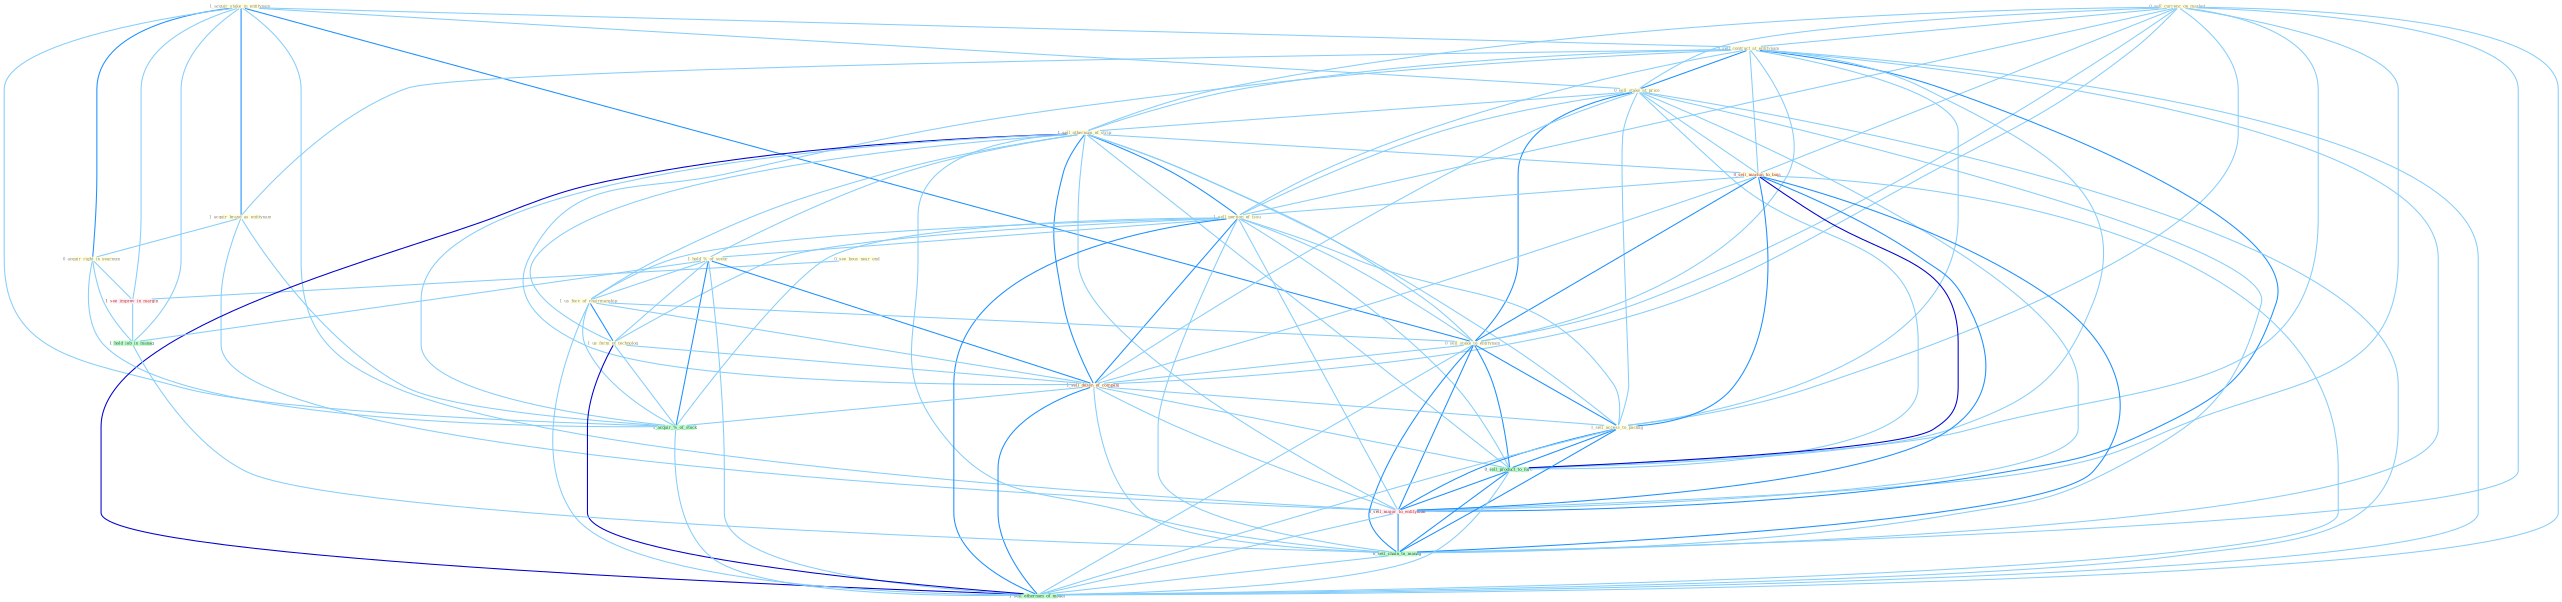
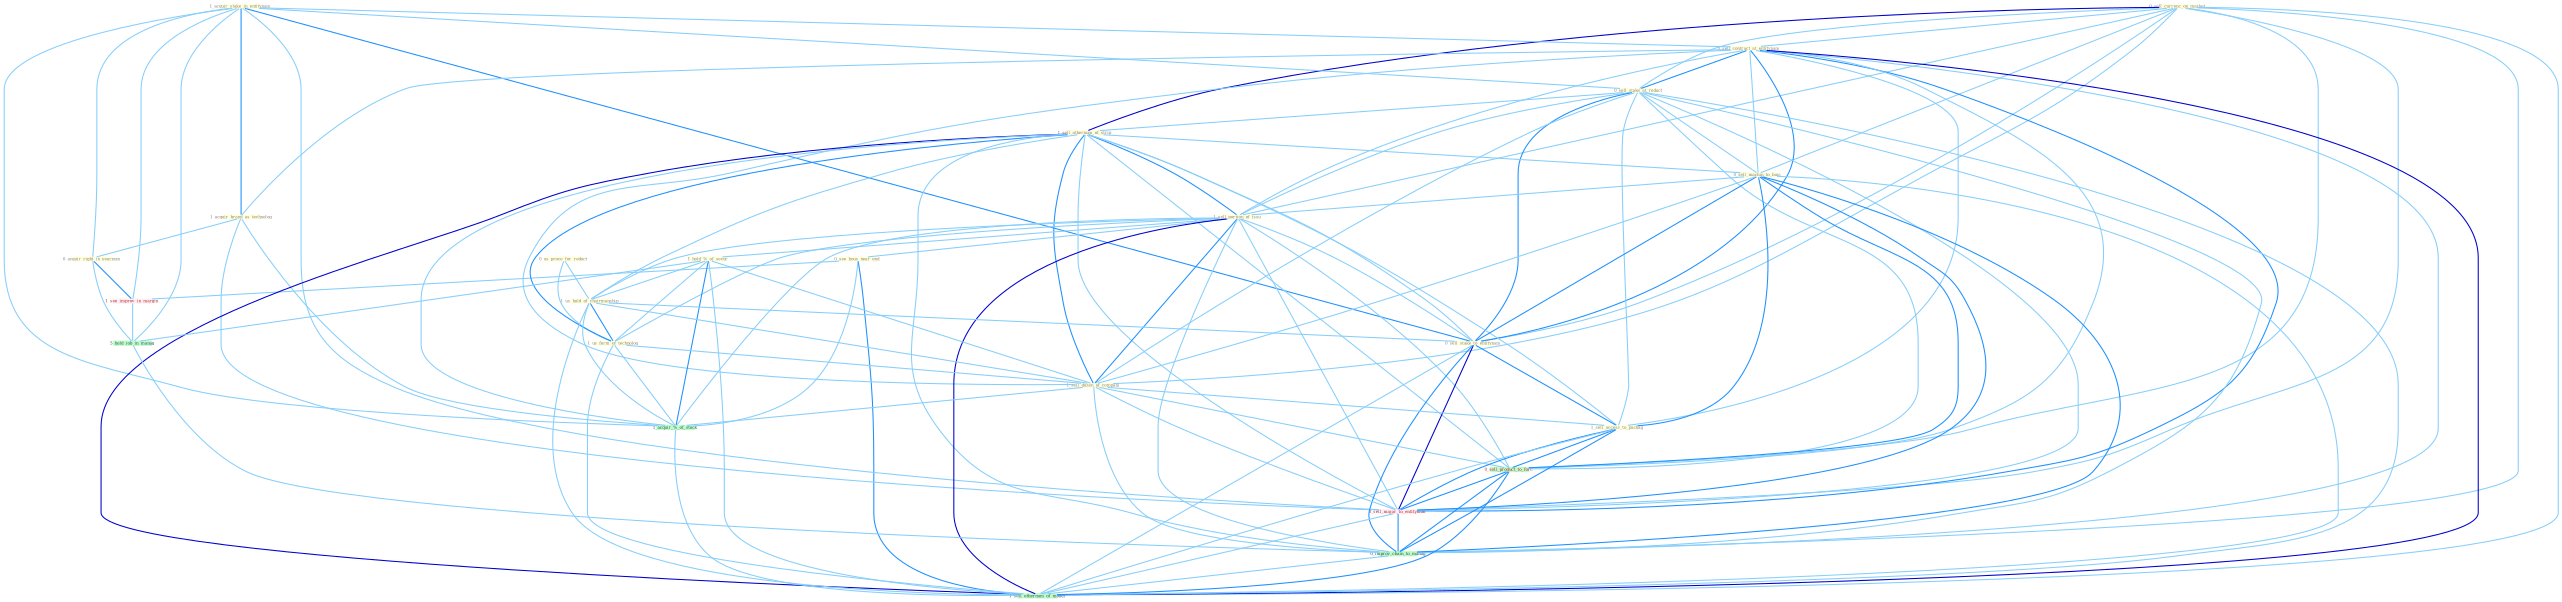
  graph {
    node [color="#ffffe0" fixedsize=true fontcolor="#8b7d6b" fontsize=4 shape=polygon style=filled]
    edge [color="#87cefa" w=1]
    "0_see_hous_near_end " [height=.06 width=.5]
    "0_sell_currenc_on_market " [height=.06 width=.5]
    "1_acquir_stake_in_entitynam " [height=.06 width=.5]
    "0_sell_contract_at_entitynam " [height=.06 width=.5]
-   "0_sell_stake_at_price " [height=.06 width=.5]
-   "1_acquir_brand_as_entitynam " [height=.06 width=.5]
+   "0_sell_stake_at_price " [height=.06 width=.5 label="0_sell_stake_at_reduct"]
+   "0_us_proce_for_reduct " [height=.06 width=.5]
+   "1_acquir_brand_as_entitynam " [height=.06 width=.5 label="1_acquir_brand_as_technolog"]
    "1_sell_othernum_of_strip " [height=.06 width=.5]
-   "0_sell_machin_to_busi " [fontcolor="#b22222" height=.06 width=.5]
+   "0_sell_machin_to_busi " [height=.06 width=.5]
    "1_sell_portion_of_issu " [height=.06 width=.5]
    "1_hold_%_of_secur " [height=.06 width=.5]
    "0_sell_stake_to_entitynam " [height=.06 width=.5]
-   "1_us_forc_of_chairmanship " [height=.06 width=.5]
+   "1_us_forc_of_chairmanship " [height=.06 width=.5 label="1_us_hold_of_chairmanship"]
    "0_acquir_right_in_yearnum " [height=.06 width=.5]
    "1_us_form_of_technolog " [height=.06 width=.5]
-   "1_sell_dozen_of_compani " [fontcolor="#b22222" height=.06 width=.5]
+   "1_sell_dozen_of_compani " [height=.06 width=.5]
    "1_sell_access_to_packag " [height=.06 width=.5]
    "1_see_improv_in_margin " [color="#fff0f5" fontcolor="#b22222" height=.06 width=.5]
    "0_sell_major_to_entitynam " [color="#fff0f5" fontcolor="#b22222" height=.06 width=.5]
-   "0_sell_product_to_forc " [color="#BDFCC9" fontcolor="#2f4f4f" height=.06 width=.5]
-   "0_sell_chain_to_manag " [color="#BDFCC9" fontcolor="#2f4f4f" height=.06 width=.5]
+   "0_sell_product_to_forc " [color="#BDFCC9" fontcolor="#b22222" height=.06 width=.5]
+   "0_sell_chain_to_manag " [color="#BDFCC9" fontcolor="#2f4f4f" height=.06 width=.5 label="0_improv_chain_to_manag"]
    "1_sell_othernum_of_model " [color="#BDFCC9" fontcolor="#2f4f4f" height=.06 width=.5]
    "1_acquir_%_of_stock " [color="#BDFCC9" fontcolor="#2f4f4f" height=.06 width=.5]
-   "1_hold_job_in_manag " [color="#BDFCC9" fontcolor="#2f4f4f" height=.06 width=.5]
+   "1_hold_job_in_manag " [color="#BDFCC9" fontcolor="#2f4f4f" height=.06 width=.5 label="5_hold_job_in_manag"]
    subgraph sub_1 {
      "0_see_hous_near_end "
      "0_sell_currenc_on_market "
      "1_acquir_stake_in_entitynam "
      "0_sell_contract_at_entitynam "
      "0_sell_stake_at_price "
+     "0_us_proce_for_reduct "
      "1_acquir_brand_as_entitynam "
      "1_sell_othernum_of_strip "
      "0_sell_machin_to_busi "
      "1_sell_portion_of_issu "
      "1_hold_%_of_secur "
      "0_sell_stake_to_entitynam "
      "1_us_forc_of_chairmanship "
      "0_acquir_right_in_yearnum "
      "1_us_form_of_technolog "
      "1_sell_dozen_of_compani "
      "1_sell_access_to_packag "
    }
    subgraph sub_2 {
      "1_see_improv_in_margin "
      "0_sell_major_to_entitynam "
    }
    "0_see_hous_near_end " -- "1_see_improv_in_margin "
    "0_sell_currenc_on_market " -- "0_sell_contract_at_entitynam "
    "0_sell_currenc_on_market " -- "0_sell_stake_at_price "
-   "0_sell_currenc_on_market " -- "1_sell_othernum_of_strip "
+   "0_sell_currenc_on_market " -- "1_sell_othernum_of_strip " [color="#0000cd"]
    "0_sell_currenc_on_market " -- "0_sell_machin_to_busi "
    "0_sell_currenc_on_market " -- "1_sell_portion_of_issu "
    "0_sell_currenc_on_market " -- "0_sell_stake_to_entitynam "
    "0_sell_currenc_on_market " -- "1_sell_dozen_of_compani "
-   "0_sell_currenc_on_market " -- "1_sell_access_to_packag "
    "0_sell_currenc_on_market " -- "0_sell_major_to_entitynam "
    "0_sell_currenc_on_market " -- "0_sell_product_to_forc "
    "0_sell_currenc_on_market " -- "0_sell_chain_to_manag "
    "0_sell_currenc_on_market " -- "1_sell_othernum_of_model "
    "1_acquir_stake_in_entitynam " -- "0_sell_contract_at_entitynam "
    "1_acquir_stake_in_entitynam " -- "0_sell_stake_at_price "
    "1_acquir_stake_in_entitynam " -- "1_acquir_brand_as_entitynam " [color="#1e90ff" w=2]
    "1_acquir_stake_in_entitynam " -- "0_sell_stake_to_entitynam " [color="#1e90ff" w=2]
-   "1_acquir_stake_in_entitynam " -- "0_acquir_right_in_yearnum " [color="#1e90ff" w=2]
+   "1_acquir_stake_in_entitynam " -- "0_acquir_right_in_yearnum " [w=2]
    "1_acquir_stake_in_entitynam " -- "1_see_improv_in_margin "
    "1_acquir_stake_in_entitynam " -- "0_sell_major_to_entitynam "
    "1_acquir_stake_in_entitynam " -- "1_acquir_%_of_stock "
    "1_acquir_stake_in_entitynam " -- "1_hold_job_in_manag "
    "0_sell_contract_at_entitynam " -- "0_sell_stake_at_price " [color="#1e90ff" w=2]
    "0_sell_contract_at_entitynam " -- "1_acquir_brand_as_entitynam "
-   "0_sell_contract_at_entitynam " -- "1_sell_othernum_of_strip "
    "0_sell_contract_at_entitynam " -- "0_sell_machin_to_busi "
    "0_sell_contract_at_entitynam " -- "1_sell_portion_of_issu "
-   "0_sell_contract_at_entitynam " -- "0_sell_stake_to_entitynam " [w=2]
+   "0_sell_contract_at_entitynam " -- "0_sell_stake_to_entitynam " [color="#1e90ff" w=2]
    "0_sell_contract_at_entitynam " -- "1_sell_dozen_of_compani "
    "0_sell_contract_at_entitynam " -- "1_sell_access_to_packag "
    "0_sell_contract_at_entitynam " -- "0_sell_major_to_entitynam " [color="#1e90ff" w=2]
    "0_sell_contract_at_entitynam " -- "0_sell_product_to_forc "
    "0_sell_contract_at_entitynam " -- "0_sell_chain_to_manag "
-   "0_sell_contract_at_entitynam " -- "1_sell_othernum_of_model "
+   "0_sell_contract_at_entitynam " -- "1_sell_othernum_of_model " [color="#0000cd"]
    "0_sell_stake_at_price " -- "1_sell_othernum_of_strip "
    "0_sell_stake_at_price " -- "0_sell_machin_to_busi "
    "0_sell_stake_at_price " -- "1_sell_portion_of_issu "
    "0_sell_stake_at_price " -- "0_sell_stake_to_entitynam " [color="#1e90ff" w=2]
    "0_sell_stake_at_price " -- "1_sell_dozen_of_compani "
    "0_sell_stake_at_price " -- "1_sell_access_to_packag "
    "0_sell_stake_at_price " -- "0_sell_major_to_entitynam "
    "0_sell_stake_at_price " -- "0_sell_product_to_forc "
    "0_sell_stake_at_price " -- "0_sell_chain_to_manag "
    "0_sell_stake_at_price " -- "1_sell_othernum_of_model "
+   "0_us_proce_for_reduct " -- "1_us_forc_of_chairmanship "
+   "0_us_proce_for_reduct " -- "1_us_form_of_technolog "
    "1_acquir_brand_as_entitynam " -- "0_acquir_right_in_yearnum "
    "1_acquir_brand_as_entitynam " -- "0_sell_major_to_entitynam "
    "1_acquir_brand_as_entitynam " -- "1_acquir_%_of_stock "
    "1_sell_othernum_of_strip " -- "0_sell_machin_to_busi "
    "1_sell_othernum_of_strip " -- "1_sell_portion_of_issu " [color="#1e90ff" w=2]
-   "1_sell_othernum_of_strip " -- "1_hold_%_of_secur "
    "1_sell_othernum_of_strip " -- "0_sell_stake_to_entitynam "
    "1_sell_othernum_of_strip " -- "1_us_forc_of_chairmanship "
-   "1_sell_othernum_of_strip " -- "1_us_form_of_technolog "
+   "1_sell_othernum_of_strip " -- "1_us_form_of_technolog " [color="#1e90ff"]
    "1_sell_othernum_of_strip " -- "1_sell_dozen_of_compani " [color="#1e90ff" w=2]
    "1_sell_othernum_of_strip " -- "1_sell_access_to_packag "
    "1_sell_othernum_of_strip " -- "0_sell_major_to_entitynam "
    "1_sell_othernum_of_strip " -- "0_sell_product_to_forc "
    "1_sell_othernum_of_strip " -- "0_sell_chain_to_manag "
    "1_sell_othernum_of_strip " -- "1_sell_othernum_of_model " [color="#0000cd" w=3]
    "1_sell_othernum_of_strip " -- "1_acquir_%_of_stock "
    "0_sell_machin_to_busi " -- "1_sell_portion_of_issu "
    "0_sell_machin_to_busi " -- "0_sell_stake_to_entitynam " [color="#1e90ff" w=2]
    "0_sell_machin_to_busi " -- "1_sell_dozen_of_compani "
    "0_sell_machin_to_busi " -- "1_sell_access_to_packag " [color="#1e90ff" w=2]
    "0_sell_machin_to_busi " -- "0_sell_major_to_entitynam " [color="#1e90ff" w=2]
-   "0_sell_machin_to_busi " -- "0_sell_product_to_forc " [color="#0000cd" w=2]
+   "0_sell_machin_to_busi " -- "0_sell_product_to_forc " [color="#1e90ff" w=2]
    "0_sell_machin_to_busi " -- "0_sell_chain_to_manag " [color="#1e90ff" w=2]
    "0_sell_machin_to_busi " -- "1_sell_othernum_of_model "
    "1_sell_portion_of_issu " -- "1_hold_%_of_secur "
    "1_sell_portion_of_issu " -- "0_sell_stake_to_entitynam "
    "1_sell_portion_of_issu " -- "1_us_forc_of_chairmanship "
    "1_sell_portion_of_issu " -- "1_us_form_of_technolog "
    "1_sell_portion_of_issu " -- "1_sell_dozen_of_compani " [color="#1e90ff" w=2]
-   "1_sell_portion_of_issu " -- "1_sell_access_to_packag "
+   "1_sell_portion_of_issu " -- "0_see_hous_near_end "
    "1_sell_portion_of_issu " -- "0_sell_major_to_entitynam "
    "1_sell_portion_of_issu " -- "0_sell_product_to_forc "
    "1_sell_portion_of_issu " -- "0_sell_chain_to_manag "
-   "1_sell_portion_of_issu " -- "1_sell_othernum_of_model " [color="#1e90ff" w=2]
+   "1_sell_portion_of_issu " -- "1_sell_othernum_of_model " [color="#0000cd" w=2]
    "1_sell_portion_of_issu " -- "1_acquir_%_of_stock "
    "1_hold_%_of_secur " -- "1_us_forc_of_chairmanship "
    "1_hold_%_of_secur " -- "1_us_form_of_technolog "
-   "1_hold_%_of_secur " -- "1_sell_dozen_of_compani " [color="#1e90ff"]
+   "1_hold_%_of_secur " -- "1_sell_dozen_of_compani "
    "1_hold_%_of_secur " -- "1_sell_othernum_of_model "
    "1_hold_%_of_secur " -- "1_acquir_%_of_stock " [color="#1e90ff" w=2]
    "1_hold_%_of_secur " -- "1_hold_job_in_manag "
-   "0_sell_stake_to_entitynam " -- "1_sell_dozen_of_compani "
    "0_sell_stake_to_entitynam " -- "1_sell_access_to_packag " [color="#1e90ff" w=2]
-   "0_sell_stake_to_entitynam " -- "0_sell_major_to_entitynam " [color="#1e90ff" w=3]
-   "0_sell_stake_to_entitynam " -- "0_sell_product_to_forc " [color="#1e90ff" w=2]
+   "0_sell_stake_to_entitynam " -- "0_sell_major_to_entitynam " [color="#0000cd" w=3]
    "0_sell_stake_to_entitynam " -- "0_sell_chain_to_manag " [color="#1e90ff" w=2]
    "0_sell_stake_to_entitynam " -- "1_sell_othernum_of_model "
    "1_us_forc_of_chairmanship " -- "0_sell_stake_to_entitynam "
    "1_us_forc_of_chairmanship " -- "1_us_form_of_technolog " [color="#1e90ff" w=2]
    "1_us_forc_of_chairmanship " -- "1_sell_dozen_of_compani "
    "1_us_forc_of_chairmanship " -- "1_sell_othernum_of_model "
    "1_us_forc_of_chairmanship " -- "1_acquir_%_of_stock "
-   "0_acquir_right_in_yearnum " -- "1_see_improv_in_margin "
-   "0_acquir_right_in_yearnum " -- "1_acquir_%_of_stock "
+   "0_acquir_right_in_yearnum " -- "1_see_improv_in_margin " [color="#1e90ff"]
+   "0_see_hous_near_end " -- "1_acquir_%_of_stock "
    "0_acquir_right_in_yearnum " -- "1_hold_job_in_manag "
    "1_us_form_of_technolog " -- "1_sell_dozen_of_compani "
-   "1_us_form_of_technolog " -- "1_sell_othernum_of_model " [color="#0000cd"]
+   "1_us_form_of_technolog " -- "1_sell_othernum_of_model "
    "1_us_form_of_technolog " -- "1_acquir_%_of_stock "
    "1_sell_dozen_of_compani " -- "1_sell_access_to_packag "
    "1_sell_dozen_of_compani " -- "0_sell_major_to_entitynam "
    "1_sell_dozen_of_compani " -- "0_sell_product_to_forc "
    "1_sell_dozen_of_compani " -- "0_sell_chain_to_manag "
-   "1_sell_dozen_of_compani " -- "1_sell_othernum_of_model " [color="#1e90ff" w=2]
+   "0_see_hous_near_end " -- "1_sell_othernum_of_model " [color="#1e90ff" w=2]
    "1_sell_dozen_of_compani " -- "1_acquir_%_of_stock "
    "1_sell_access_to_packag " -- "0_sell_major_to_entitynam " [color="#1e90ff" w=2]
    "1_sell_access_to_packag " -- "0_sell_product_to_forc " [color="#1e90ff" w=2]
    "1_sell_access_to_packag " -- "0_sell_chain_to_manag " [color="#1e90ff" w=2]
    "1_sell_access_to_packag " -- "1_sell_othernum_of_model "
    "1_see_improv_in_margin " -- "1_hold_job_in_manag "
    "0_sell_major_to_entitynam " -- "0_sell_chain_to_manag " [color="#1e90ff" w=2]
    "0_sell_major_to_entitynam " -- "1_sell_othernum_of_model "
    "0_sell_product_to_forc " -- "0_sell_major_to_entitynam " [color="#1e90ff" w=2]
    "0_sell_product_to_forc " -- "0_sell_chain_to_manag " [color="#1e90ff" w=2]
-   "0_sell_product_to_forc " -- "1_sell_othernum_of_model "
+   "0_sell_product_to_forc " -- "1_sell_othernum_of_model " [color="#1e90ff"]
    "0_sell_chain_to_manag " -- "1_sell_othernum_of_model "
    "1_acquir_%_of_stock " -- "1_sell_othernum_of_model "
    "1_hold_job_in_manag " -- "0_sell_chain_to_manag "
  }
